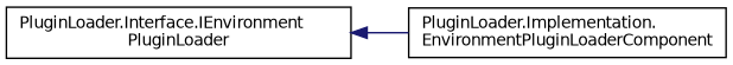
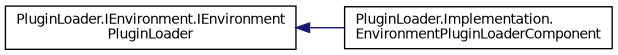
  digraph {
    rankdir=LR
    node [color=black fillcolor=white fontname=Helvetica fontsize=10 shape=record style=filled]
-   n1 [height=0.2 label="PluginLoader.Interface.IEnvironment\lPluginLoader" width=0.4]
+   n1 [height=0.2 label="PluginLoader.IEnvironment.IEnvironment\lPluginLoader" width=0.4]
    n2 [height=0.2 label="PluginLoader.Implementation.\lEnvironmentPluginLoaderComponent" width=0.4]
    n1 -> n2 [color=midnightblue dir=back fontname=Helvetica fontsize=10 labelfontname=Helvetica labelfontsize=10 style=solid]
  }
